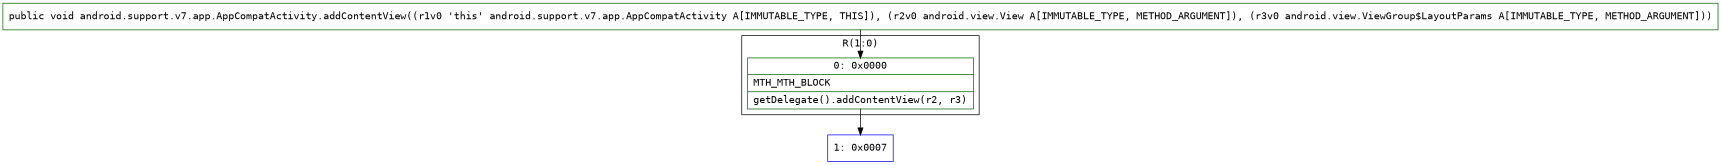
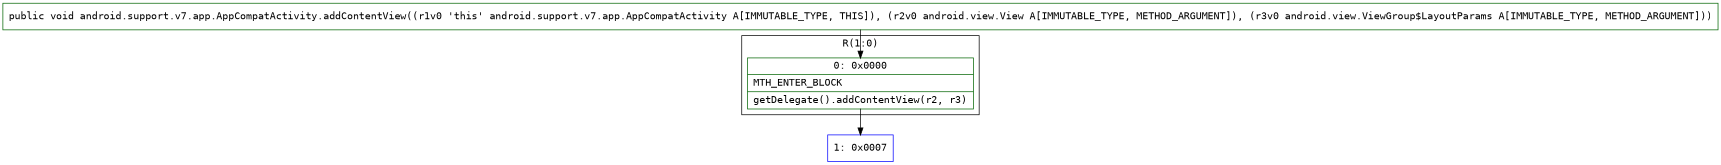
  digraph {
    fontname="DejaVu Sans Mono"
    node [color=darkgreen shape=record fontname="DejaVu Sans Mono"]
    edge [fontname="DejaVu Sans Mono"]
-   n1 [label="{0\:\ 0x0000|MTH_MTH_BLOCK\l|getDelegate().addContentView(r2, r3)\l}"]
+   n1 [label="{0\:\ 0x0000|MTH_ENTER_BLOCK\l|getDelegate().addContentView(r2, r3)\l}"]
    n2 [color=blue label="{1\:\ 0x0007}"]
    n3 [label="{public void android.support.v7.app.AppCompatActivity.addContentView((r1v0 'this' android.support.v7.app.AppCompatActivity A[IMMUTABLE_TYPE, THIS]), (r2v0 android.view.View A[IMMUTABLE_TYPE, METHOD_ARGUMENT]), (r3v0 android.view.ViewGroup$LayoutParams A[IMMUTABLE_TYPE, METHOD_ARGUMENT])) }"]
    subgraph cluster_1 {
      label="R(1:0)"
      n1
    }
    n1 -> n2
    n3 -> n1
  }
